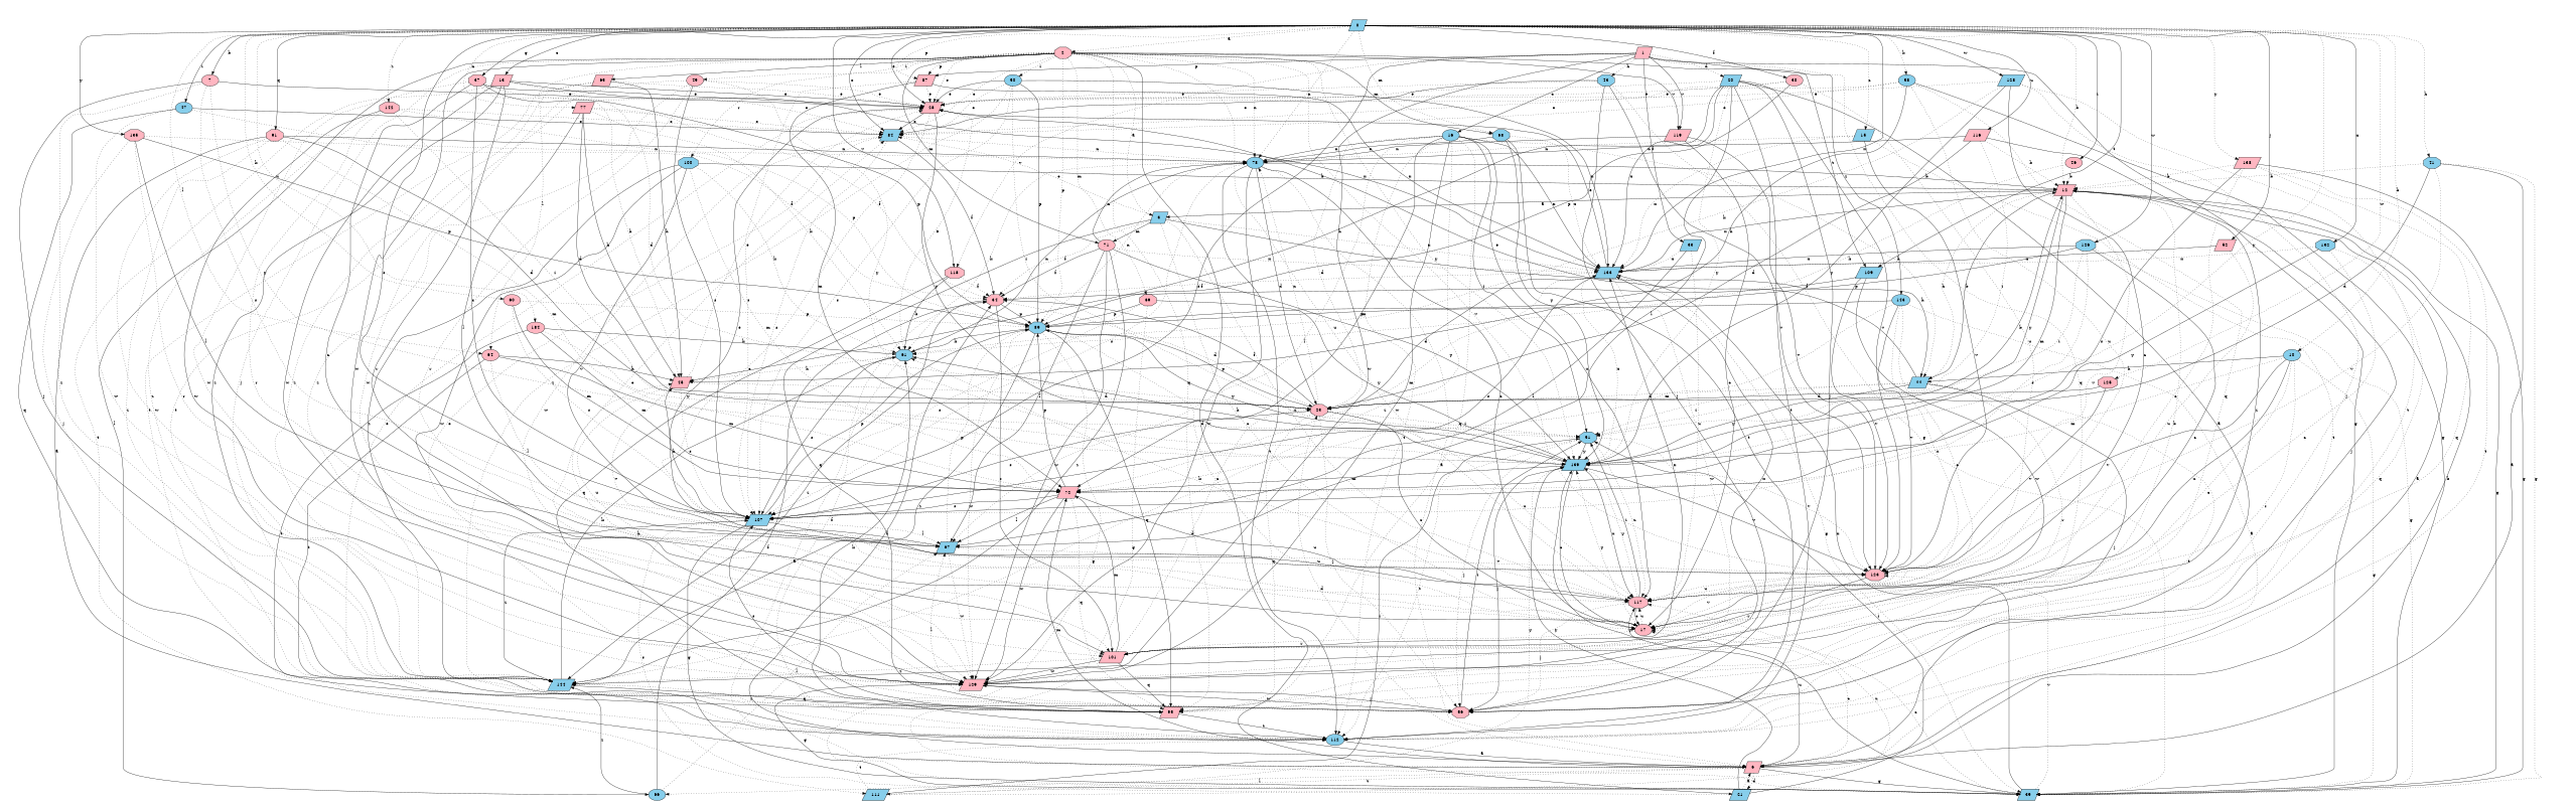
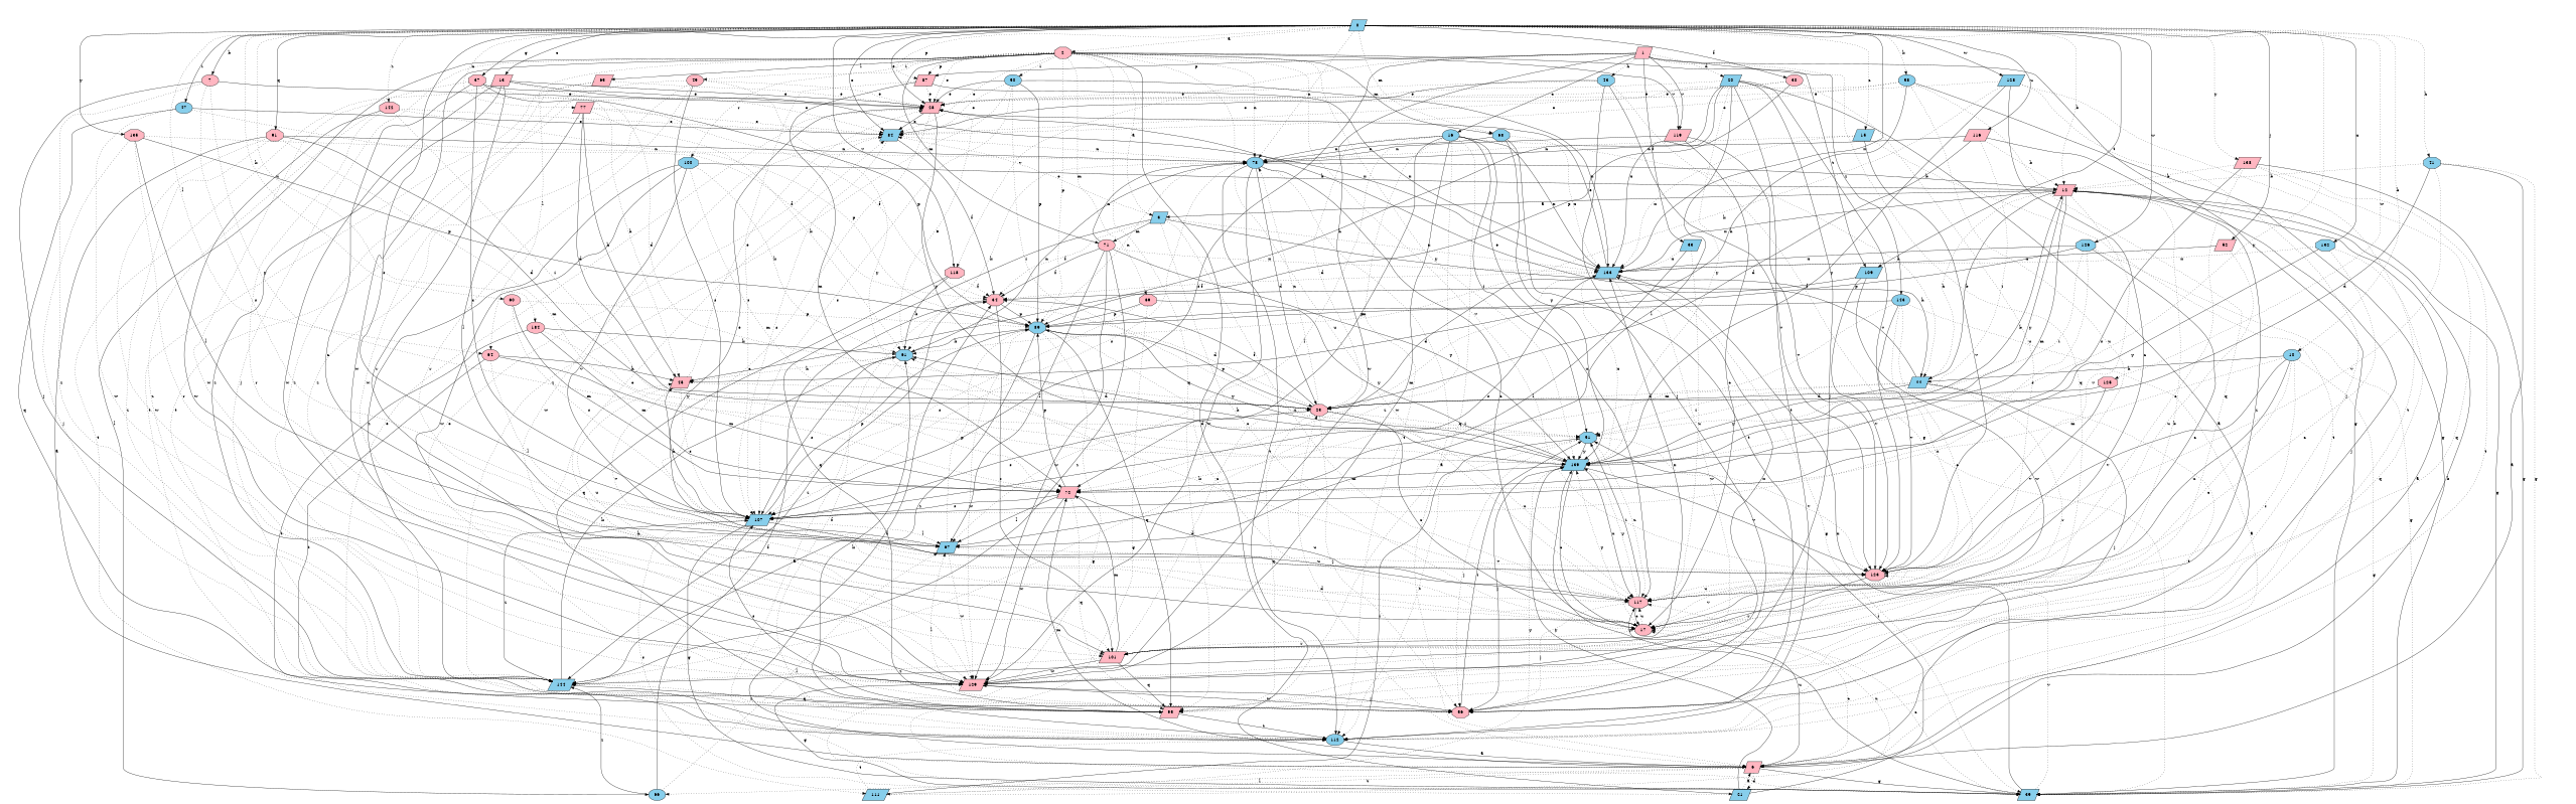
  strict digraph {
    node [fillcolor=lightpink shape=parallelogram style=filled]
    edge [style=solid]
    0 [fillcolor=skyblue]
    2 [shape=octagon]
    7 [shape=ellipse]
    10 [fillcolor=skyblue shape=ellipse]
    12
    13
    15 [fillcolor=skyblue]
    28
    30 [shape=ellipse]
    37 [shape=octagon]
    41 [fillcolor=skyblue shape=octagon]
-   46 [shape=ellipse]
    47 [fillcolor=skyblue shape=ellipse]
    52
    58 [fillcolor=skyblue shape=ellipse]
    60 [shape=ellipse]
    64 [shape=ellipse]
    68 [fillcolor=skyblue shape=octagon]
    77
    78 [fillcolor=skyblue shape=ellipse]
    84 [fillcolor=skyblue]
    87
    91 [shape=octagon]
    107 [fillcolor=skyblue]
    109 [fillcolor=skyblue]
    n26 [label=184 shape=ellipse]
    116
    118 [shape=octagon]
    125 [shape=octagon]
    126 [fillcolor=skyblue shape=octagon]
    128 [fillcolor=skyblue]
    132 [fillcolor=skyblue shape=octagon]
    133 [fillcolor=skyblue]
    135 [shape=octagon]
    138
    139 [fillcolor=skyblue]
    142 [shape=octagon]
    95
    119
    129
    3 [fillcolor=skyblue]
    21 [fillcolor=skyblue]
    49 [shape=ellipse]
    50 [fillcolor=skyblue shape=ellipse]
    56 [shape=octagon]
    65
    66 [fillcolor=skyblue shape=ellipse]
    69 [shape=octagon]
    71 [shape=ellipse]
    89 [fillcolor=skyblue shape=octagon]
    100 [fillcolor=skyblue shape=octagon]
    117 [shape=octagon]
    123 [shape=octagon]
    144 [fillcolor=skyblue]
    39 [fillcolor=skyblue]
    17 [shape=ellipse]
    44 [fillcolor=skyblue]
    72
    101
    6
    23 [shape=octagon]
    111 [fillcolor=skyblue]
    112 [fillcolor=skyblue shape=ellipse]
    45
    61 [fillcolor=skyblue shape=octagon]
    34 [shape=octagon]
    67 [fillcolor=skyblue]
    51 [fillcolor=skyblue shape=octagon]
    1
    16 [fillcolor=skyblue shape=ellipse]
    20 [fillcolor=skyblue]
    33 [fillcolor=skyblue]
    43 [fillcolor=skyblue shape=octagon]
    143 [fillcolor=skyblue shape=ellipse]
    0 -> 2 [label=a style=dotted]
    0 -> 7 [label=b]
    0 -> 10 [label=b style=dotted]
    0 -> 12 [label=b style=dotted]
    0 -> 13 [label=c]
    0 -> 15 [label=c style=dotted]
    0 -> 28 [label=e]
    0 -> 30 [label=f]
    0 -> 37 [label=g]
    0 -> 41 [label=h style=dotted]
-   0 -> 46 [label=i]
    0 -> 47 [label=i]
    0 -> 52 [label=j]
    0 -> 58 [label=k style=dotted]
    0 -> 60 [label=k style=dotted]
    0 -> 64 [label=l style=dotted]
    0 -> 68 [label=m style=dotted]
    0 -> 77 [label=n style=dotted]
    0 -> 78 [label=n style=dotted]
    0 -> 84 [label=o]
    0 -> 87 [label=p style=dotted]
    0 -> 91 [label=q]
    0 -> 107 [label=s]
    0 -> 109 [label=t]
    0 -> n26 [label=u style=dotted]
    0 -> 116 [label=u]
    0 -> 118 [label=v]
    0 -> 125 [label=w style=dotted]
    0 -> 126 [label=w]
    0 -> 128 [label=w]
    0 -> 132 [label=x]
    0 -> 133 [label=x]
    0 -> 135 [label=y]
    0 -> 138 [label=y style=dotted]
    0 -> 139 [label=y style=dotted]
    0 -> 142 [label=z style=dotted]
    2 -> 28 [label=e style=dotted]
    2 -> 64 [label=l style=dotted]
    2 -> 68 [label=m]
    2 -> 78 [label=n style=dotted]
    2 -> 84 [label=o style=dotted]
    2 -> 87 [label=p style=dotted]
    2 -> 109 [label=t]
    2 -> 139 [label=y style=dotted]
    2 -> 95 [label=q style=dotted]
    2 -> 119 [label=v]
    2 -> 129 [label=w]
    2 -> 3 [label=a style=dotted]
    2 -> 21 [label=d]
    2 -> 49 [label=i style=dotted]
    2 -> 50 [label=i style=dotted]
    2 -> 56 [label=j style=dotted]
    2 -> 65 [label=l]
    2 -> 66 [label=l]
    2 -> 69 [label=m style=dotted]
    2 -> 71 [label=m]
    2 -> 89 [label=p style=dotted]
    2 -> 100 [label=r style=dotted]
    2 -> 117 [label=u style=dotted]
    2 -> 123 [label=v style=dotted]
    7 -> 28 [label=e]
    7 -> 107 [label=s style=dotted]
    7 -> 139 [label=y style=dotted]
    7 -> 56 [label=j]
    7 -> 144 [label=z style=dotted]
    10 -> 117 [label=u]
    10 -> 123 [label=v]
    10 -> 39 [label=g style=dotted]
    10 -> 17 [label=c style=dotted]
    10 -> 44 [label=h]
    10 -> 72 [label=m style=dotted]
    10 -> 101 [label=r style=dotted]
    12 -> 133 [label=x]
    12 -> 139 [label=y]
    12 -> 3 [label=a]
    12 -> 56 [label=j]
    12 -> 123 [label=v style=dotted]
    12 -> 39 [label=g]
    12 -> 44 [label=h style=dotted]
    12 -> 72 [label=m]
    12 -> 6 [label=a]
    13 -> 28 [label=e]
    13 -> 133 [label=x]
    13 -> 129 [label=w]
    13 -> 144 [label=z]
    13 -> 101 [label=r]
    13 -> 23 [label=d style=dotted]
    13 -> 111 [label=t style=dotted]
    15 -> 78 [label=n style=dotted]
    15 -> 133 [label=x style=dotted]
    15 -> 123 [label=v]
    15 -> 112 [label=t style=dotted]
    28 -> 84 [label=o]
    28 -> 139 [label=y]
    28 -> 17 [label=c style=dotted]
    30 -> 28 [label=e style=dotted]
    30 -> 84 [label=o style=dotted]
    30 -> 89 [label=p]
    30 -> 117 [label=u style=dotted]
    37 -> 28 [label=e]
    37 -> 84 [label=o style=dotted]
    37 -> 107 [label=s]
    37 -> 129 [label=w style=dotted]
    37 -> 89 [label=p]
    37 -> 17 [label=c]
    37 -> 45 [label=h style=dotted]
    41 -> 12 [label=b style=dotted]
    41 -> 123 [label=v style=dotted]
    41 -> 39 [label=g style=dotted]
    41 -> 6 [label=a]
    41 -> 23 [label=d]
-   46 -> 12 [label=b style=dotted]
-   46 -> 61 [label=k style=dotted]
    47 -> 84 [label=o]
    47 -> 95 [label=q]
    47 -> 129 [label=w style=dotted]
    47 -> 34 [label=f style=dotted]
    52 -> 133 [label=x]
    52 -> 117 [label=u style=dotted]
    58 -> 28 [label=e style=dotted]
    58 -> 84 [label=o style=dotted]
    58 -> 95 [label=q style=dotted]
    58 -> 117 [label=u style=dotted]
    58 -> 39 [label=g]
    58 -> 45 [label=h]
    60 -> 107 [label=s style=dotted]
    60 -> 89 [label=p style=dotted]
    60 -> 72 [label=m]
    64 -> 72 [label=m]
    64 -> 112 [label=t]
    64 -> 45 [label=h]
    64 -> 67 [label=l style=dotted]
    68 -> 78 [label=n]
    68 -> 133 [label=x style=dotted]
    68 -> 139 [label=y]
    68 -> 112 [label=t]
    77 -> 84 [label=o style=dotted]
    77 -> 23 [label=d]
    77 -> 45 [label=h]
    77 -> 61 [label=k style=dotted]
    77 -> 34 [label=f style=dotted]
    77 -> 67 [label=l]
    78 -> 12 [label=b]
    78 -> 107 [label=s style=dotted]
    78 -> 129 [label=w]
    78 -> 17 [label=c]
    78 -> 6 [label=a style=dotted]
    78 -> 23 [label=d]
    78 -> 112 [label=t]
    78 -> 61 [label=k style=dotted]
    84 -> 78 [label=n style=dotted]
    84 -> 107 [label=s style=dotted]
    84 -> 129 [label=w style=dotted]
    84 -> 34 [label=f]
    87 -> 28 [label=e style=dotted]
    87 -> 107 [label=s style=dotted]
    87 -> 133 [label=x]
    87 -> 72 [label=m]
    91 -> 78 [label=n]
    91 -> 129 [label=w style=dotted]
    91 -> 144 [label=z style=dotted]
    91 -> 72 [label=m style=dotted]
    91 -> 6 [label=a]
    91 -> 23 [label=d]
    107 -> 89 [label=p]
    107 -> 117 [label=u]
    107 -> 144 [label=z]
    107 -> 39 [label=g]
    107 -> 45 [label=h]
    107 -> 67 [label=l style=dotted]
    109 -> 129 [label=w]
    109 -> 123 [label=v]
    109 -> 34 [label=f]
    n26 -> 139 [label=y style=dotted]
    n26 -> 72 [label=m]
    n26 -> 112 [label=t]
    n26 -> 61 [label=k]
    116 -> 12 [label=b style=dotted]
    116 -> 78 [label=n]
    116 -> 144 [label=z]
    116 -> 23 [label=d]
    116 -> 51 [label=i style=dotted]
    118 -> 95 [label=q]
    118 -> 61 [label=k]
    118 -> 34 [label=f style=dotted]
    125 -> 123 [label=v]
    125 -> 23 [label=d]
    126 -> 107 [label=s style=dotted]
    126 -> 133 [label=x]
    126 -> 89 [label=p]
    126 -> 39 [label=g style=dotted]
    126 -> 17 [label=c]
    126 -> 51 [label=i style=dotted]
    128 -> 28 [label=e style=dotted]
    128 -> 139 [label=y]
    128 -> 56 [label=j style=dotted]
    128 -> 17 [label=c]
    128 -> 112 [label=t style=dotted]
    128 -> 61 [label=k style=dotted]
    132 -> 133 [label=x style=dotted]
    132 -> 139 [label=y]
    132 -> 95 [label=q style=dotted]
    132 -> 17 [label=c style=dotted]
    133 -> 28 [label=e]
    133 -> 107 [label=s]
    133 -> 129 [label=w style=dotted]
    133 -> 39 [label=g style=dotted]
    133 -> 72 [label=m style=dotted]
    133 -> 23 [label=d]
    133 -> 34 [label=f style=dotted]
    135 -> 78 [label=n style=dotted]
    135 -> 56 [label=j style=dotted]
    135 -> 89 [label=p]
    135 -> 101 [label=r style=dotted]
    135 -> 67 [label=l]
    138 -> 12 [label=b style=dotted]
    138 -> 107 [label=s]
    138 -> 95 [label=q style=dotted]
    138 -> 39 [label=g]
    138 -> 17 [label=c style=dotted]
    138 -> 112 [label=t style=dotted]
    139 -> 12 [label=b]
    139 -> 133 [label=x style=dotted]
    139 -> 56 [label=j]
    139 -> 117 [label=u]
    139 -> 123 [label=v]
    139 -> 17 [label=c]
    139 -> 72 [label=m]
    139 -> 61 [label=k]
    142 -> 84 [label=o style=dotted]
    142 -> 129 [label=w]
    142 -> 89 [label=p style=dotted]
    142 -> 144 [label=z style=dotted]
    142 -> 101 [label=r style=dotted]
    142 -> 51 [label=i style=dotted]
    95 -> 107 [label=s]
    95 -> 144 [label=z style=dotted]
    95 -> 112 [label=t]
    119 -> 78 [label=n]
    119 -> 123 [label=v]
    119 -> 17 [label=c]
    129 -> 133 [label=x]
    129 -> 56 [label=j]
    129 -> 39 [label=g]
    129 -> 45 [label=h style=dotted]
    3 -> 84 [label=o style=dotted]
    3 -> 133 [label=x style=dotted]
    3 -> 95 [label=q]
    3 -> 71 [label=m]
    3 -> 117 [label=u style=dotted]
    3 -> 17 [label=c style=dotted]
    3 -> 44 [label=h]
    3 -> 34 [label=f style=dotted]
    21 -> 107 [label=s style=dotted]
    21 -> 139 [label=y]
    21 -> 6 [label=a style=dotted]
    21 -> 51 [label=i]
    49 -> 28 [label=e style=dotted]
    49 -> 107 [label=s]
    49 -> 139 [label=y style=dotted]
    49 -> 144 [label=z style=dotted]
    49 -> 101 [label=r style=dotted]
    49 -> 112 [label=t style=dotted]
    50 -> 28 [label=e]
    50 -> 84 [label=o style=dotted]
    50 -> 107 [label=s style=dotted]
    50 -> 133 [label=x]
    50 -> 89 [label=p]
    50 -> 144 [label=z style=dotted]
    50 -> 51 [label=i style=dotted]
    56 -> 84 [label=o style=dotted]
    56 -> 129 [label=w]
    56 -> 67 [label=l style=dotted]
    56 -> 51 [label=i]
    65 -> 28 [label=e style=dotted]
    65 -> 129 [label=w style=dotted]
    65 -> 144 [label=z style=dotted]
    65 -> 112 [label=t style=dotted]
-   65 -> 45 [label=h]
    66 -> 144 [label=z]
    66 -> 34 [label=f]
    66 -> 67 [label=l style=dotted]
    69 -> 107 [label=s style=dotted]
    69 -> 139 [label=y]
    69 -> 89 [label=p]
    69 -> 39 [label=g style=dotted]
    71 -> 78 [label=n]
    71 -> 133 [label=x style=dotted]
    71 -> 139 [label=y]
    71 -> 129 [label=w]
    71 -> 144 [label=z]
    71 -> 34 [label=f]
    71 -> 67 [label=l]
    89 -> 78 [label=n style=dotted]
    89 -> 139 [label=y]
    89 -> 95 [label=q]
    89 -> 129 [label=w style=dotted]
    89 -> 144 [label=z]
    89 -> 39 [label=g style=dotted]
    89 -> 17 [label=c style=dotted]
    89 -> 61 [label=k]
    100 -> 12 [label=b]
    100 -> 129 [label=w]
    100 -> 123 [label=v]
    100 -> 144 [label=z]
    100 -> 72 [label=m style=dotted]
    100 -> 61 [label=k style=dotted]
    117 -> 139 [label=y style=dotted]
    117 -> 56 [label=j style=dotted]
    117 -> 17 [label=c]
    117 -> 61 [label=k style=dotted]
    117 -> 51 [label=i]
    123 -> 117 [label=u style=dotted]
    123 -> 101 [label=r]
    144 -> 95 [label=q]
    144 -> 61 [label=k]
    39 -> 133 [label=x]
    39 -> 139 [label=y]
    39 -> 123 [label=v style=dotted]
    39 -> 17 [label=c style=dotted]
    17 -> 84 [label=o style=dotted]
    17 -> 139 [label=y style=dotted]
    17 -> 117 [label=u style=dotted]
    17 -> 123 [label=v style=dotted]
    17 -> 101 [label=r style=dotted]
    44 -> 12 [label=b]
    44 -> 28 [label=e]
    44 -> 139 [label=y]
    44 -> 56 [label=j]
    44 -> 101 [label=r style=dotted]
    44 -> 23 [label=d style=dotted]
    44 -> 112 [label=t style=dotted]
    44 -> 51 [label=i style=dotted]
    72 -> 107 [label=s]
    72 -> 95 [label=q style=dotted]
    72 -> 129 [label=w]
    72 -> 89 [label=p]
    72 -> 117 [label=u]
    72 -> 67 [label=l]
    101 -> 12 [label=b style=dotted]
    101 -> 133 [label=x]
    101 -> 95 [label=q]
    101 -> 129 [label=w]
    101 -> 144 [label=z style=dotted]
    101 -> 72 [label=m]
    101 -> 23 [label=d style=dotted]
    6 -> 12 [label=b]
    6 -> 21 [label=d style=dotted]
    6 -> 66 [label=l style=dotted]
    6 -> 117 [label=u]
    6 -> 39 [label=g]
    6 -> 17 [label=c style=dotted]
    6 -> 72 [label=m]
    6 -> 23 [label=d style=dotted]
    6 -> 111 [label=t style=dotted]
    6 -> 34 [label=f]
    23 -> 78 [label=n style=dotted]
    23 -> 107 [label=s]
    23 -> 95 [label=q style=dotted]
    23 -> 56 [label=j style=dotted]
    23 -> 89 [label=p]
    23 -> 117 [label=u style=dotted]
    23 -> 17 [label=c]
    23 -> 34 [label=f]
    23 -> 51 [label=i style=dotted]
    111 -> 139 [label=y style=dotted]
    111 -> 117 [label=u style=dotted]
    111 -> 112 [label=t style=dotted]
    111 -> 51 [label=i]
    112 -> 28 [label=e style=dotted]
    112 -> 6 [label=a]
    112 -> 61 [label=k]
    112 -> 34 [label=f style=dotted]
    45 -> 28 [label=e style=dotted]
    45 -> 107 [label=s style=dotted]
    45 -> 117 [label=u style=dotted]
    45 -> 123 [label=v style=dotted]
    45 -> 23 [label=d style=dotted]
    61 -> 28 [label=e style=dotted]
    61 -> 78 [label=n]
    61 -> 107 [label=s]
    61 -> 6 [label=a style=dotted]
    61 -> 45 [label=h style=dotted]
    34 -> 89 [label=p]
    34 -> 144 [label=z]
    34 -> 101 [label=r]
    34 -> 23 [label=d style=dotted]
    67 -> 28 [label=e]
    67 -> 129 [label=w style=dotted]
    67 -> 89 [label=p style=dotted]
    67 -> 123 [label=v style=dotted]
    51 -> 139 [label=y]
    51 -> 56 [label=j style=dotted]
    51 -> 117 [label=u style=dotted]
    51 -> 123 [label=v style=dotted]
    51 -> 112 [label=t style=dotted]
    1 -> 87 [label=p]
    1 -> 107 [label=s]
    1 -> 118 [label=v style=dotted]
    1 -> 95 [label=q style=dotted]
    1 -> 119 [label=v]
    1 -> 129 [label=w]
    1 -> 39 [label=g]
    1 -> 16 [label=c]
    1 -> 20 [label=d style=dotted]
    1 -> 33 [label=f]
    1 -> 43 [label=h style=dotted]
    1 -> 143 [label=z]
    16 -> 78 [label=n]
    16 -> 133 [label=x]
    16 -> 95 [label=q style=dotted]
    16 -> 129 [label=w]
    16 -> 117 [label=u]
    16 -> 144 [label=z style=dotted]
    16 -> 44 [label=h style=dotted]
    16 -> 72 [label=m]
    16 -> 23 [label=d style=dotted]
    16 -> 112 [label=t style=dotted]
    16 -> 67 [label=l style=dotted]
    16 -> 51 [label=i]
    20 -> 28 [label=e style=dotted]
    20 -> 133 [label=x]
    20 -> 139 [label=y style=dotted]
    20 -> 56 [label=j]
    20 -> 123 [label=v]
    20 -> 6 [label=a]
    20 -> 112 [label=t]
    20 -> 45 [label=h]
    20 -> 67 [label=l]
    33 -> 133 [label=x style=dotted]
    33 -> 117 [label=u style=dotted]
    33 -> 67 [label=l]
    43 -> 28 [label=e style=dotted]
    43 -> 84 [label=o]
    43 -> 56 [label=j]
    43 -> 123 [label=v]
    43 -> 39 [label=g style=dotted]
    143 -> 89 [label=p]
    143 -> 117 [label=u style=dotted]
    143 -> 123 [label=v]
    143 -> 17 [label=c style=dotted]
    143 -> 72 [label=m style=dotted]
    143 -> 6 [label=a style=dotted]
  }
